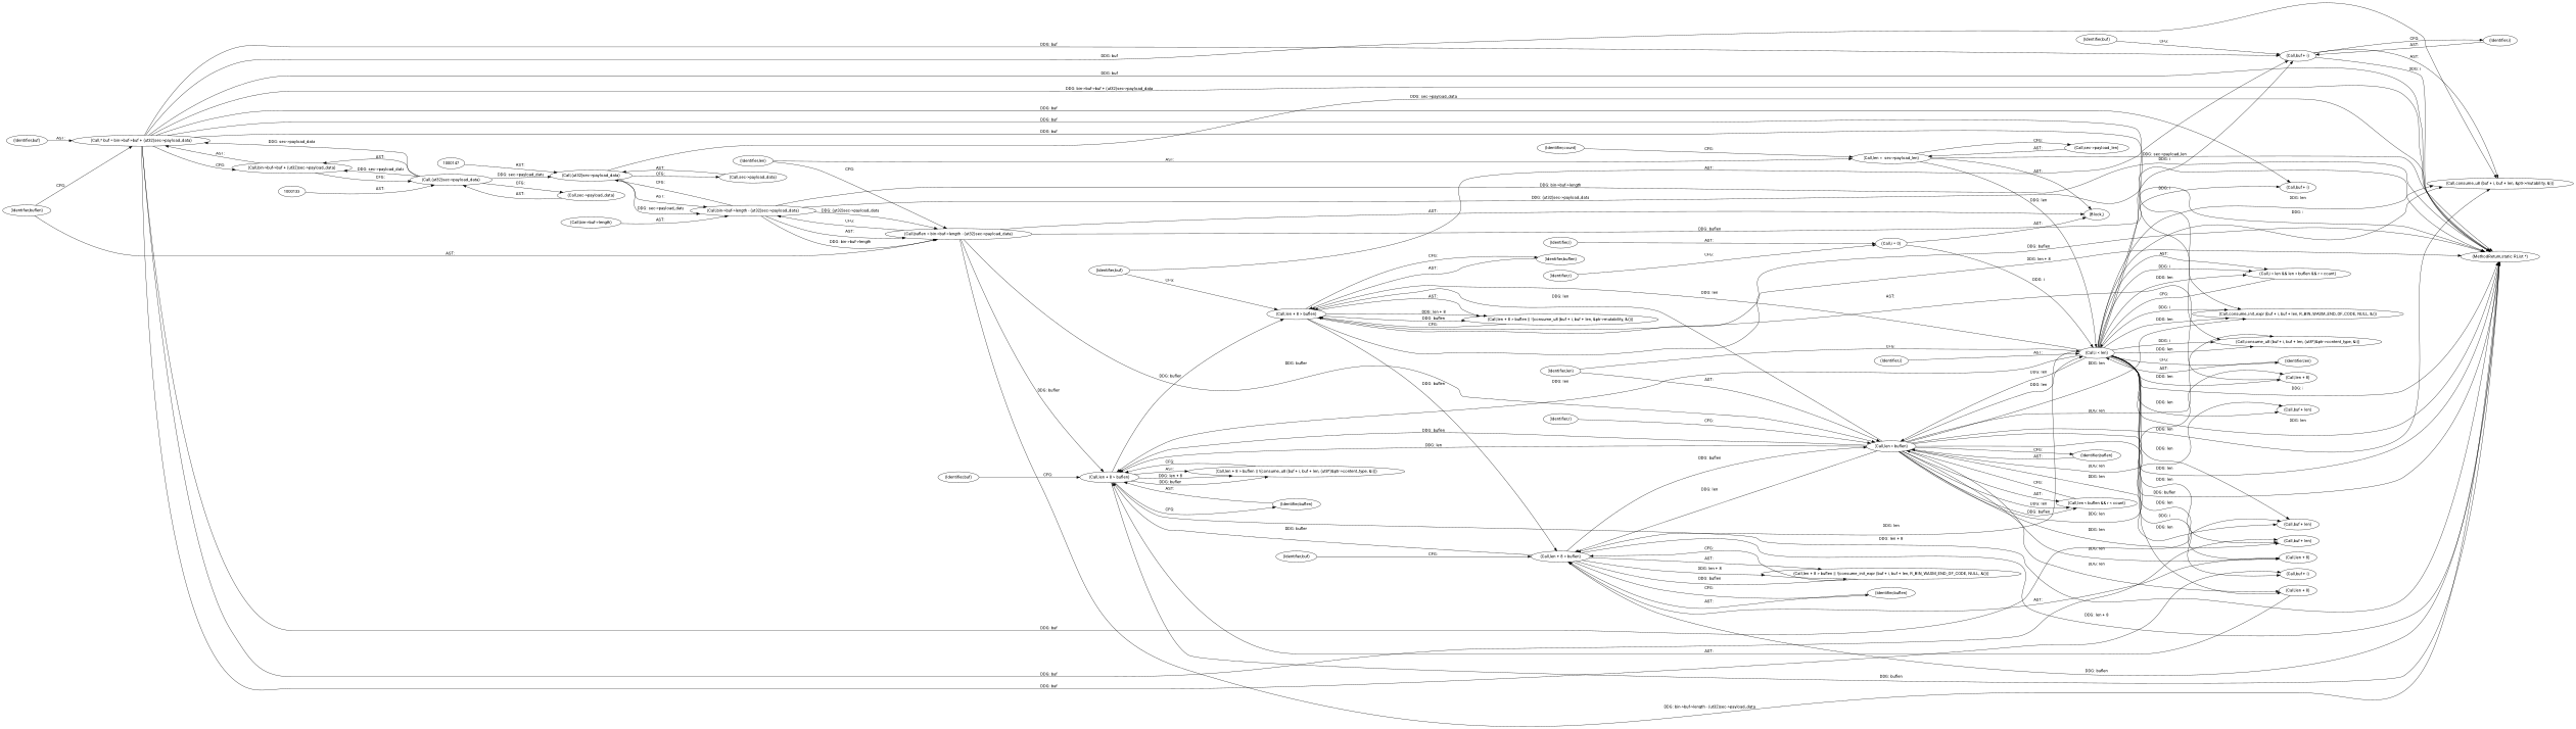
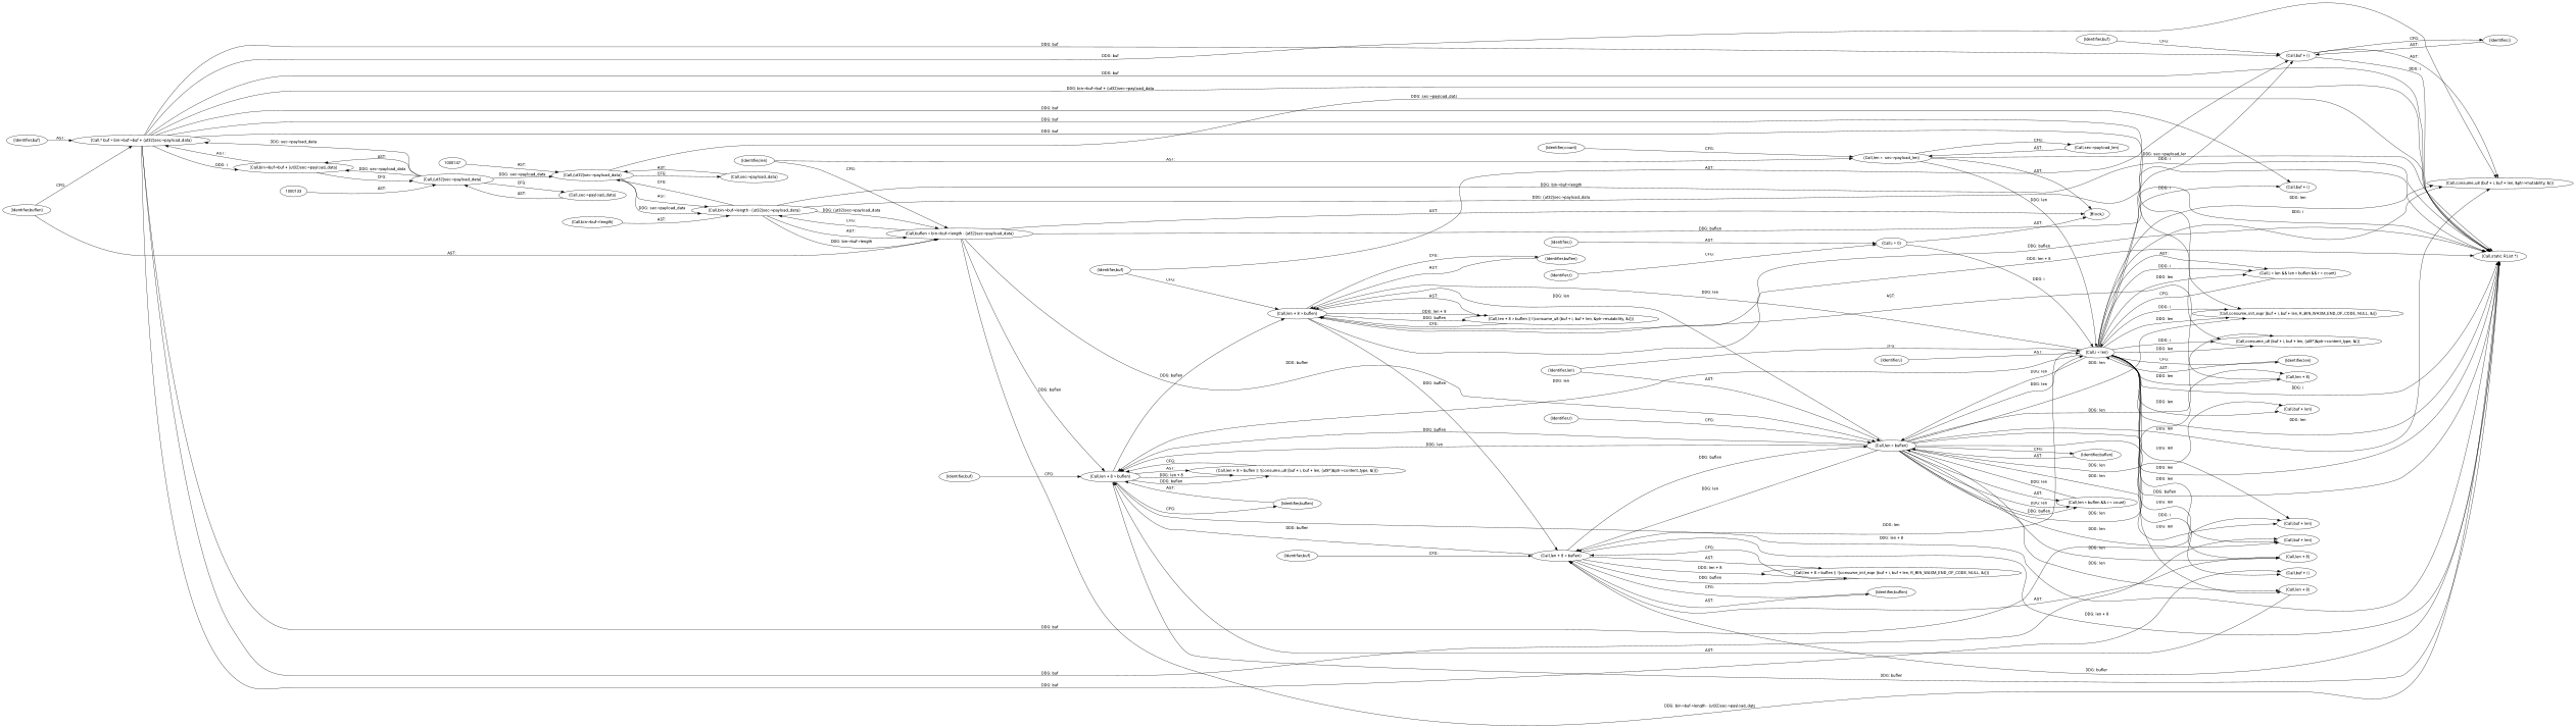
  digraph {
    fontname=Roboto
    rankdir=LR
    node [fontname=Roboto]
    edge [fontname=Roboto]
    n1 [label="(Call,buf + i)"]
    n2 [label="(Call,consume_u8 (buf + i, buf + len, &ptr->mutability, &i))"]
    n3 [label="(Identifier,i)"]
-   n4 [label="(MethodReturn,static RList *)"]
+   n4 [label="(Call,static RList *)"]
    n5 [label="(Call,* buf = bin->buf->buf + (ut32)sec->payload_data)"]
    n6 [label="(Call,buf + len)"]
    n7 [label="(Call,buf + i)"]
    n8 [label="(Call,bin->buf->buf + (ut32)sec->payload_data)"]
    n9 [label="(Call,consume_u8 (buf + i, buf + len, (ut8*)&ptr->content_type, &i))"]
    n10 [label="(Call,buf + i)"]
    n11 [label="(Call,buf + len)"]
    n12 [label="(Call,consume_init_expr (buf + i, buf + len, R_BIN_WASM_END_OF_CODE, NULL, &i))"]
    n13 [label="(Block,)"]
    n14 [label="(Call,(ut32)sec->payload_data)"]
    n15 [label="(Call,(ut32)sec->payload_data)"]
    n16 [label="(Call,sec->payload_data)"]
    n17 [label="(Call,bin->buf->length - (ut32)sec->payload_data)"]
    n18 [label="(Call,sec->payload_data)"]
    n19 [label="(Call,i < len)"]
    n20 [label="(Call,len < buflen)"]
    n21 [label="(Call,len + 8 > buflen)"]
    n22 [label="(Call,len + 8 > buflen)"]
    n23 [label="(Call,len + 8 > buflen)"]
    n24 [label="(Identifier,len)"]
    n25 [label="(Call,len + 8)"]
    n26 [label="(Call,i < len && len < buflen && r < count)"]
    n27 [label="(Call,len + 8)"]
    n28 [label="(Call,len + 8)"]
    n29 [label="(Call,buf + len)"]
    n30 [label="(Call,len < buflen && r < count)"]
    n31 [label="(Identifier,buflen)"]
    n32 [label="(Call,len + 8 > buflen || !(consume_init_expr (buf + i, buf + len, R_BIN_WASM_END_OF_CODE, NULL, &i)))"]
    n33 [label="(Identifier,buflen)"]
    n34 [label="(Identifier,buflen)"]
    n35 [label="(Call,len + 8 > buflen || !(consume_u8 (buf + i, buf + len, &ptr->mutability, &i)))"]
    n36 [label="(Identifier,buflen)"]
    n37 [label="(Call,len + 8 > buflen || !(consume_u8 (buf + i, buf + len, (ut8*)&ptr->content_type, &i)))"]
    n38 [label="(Call,i = 0)"]
    n39 [label="(Call,len =  sec->payload_len)"]
    n40 [label="(Call,sec->payload_len)"]
    n41 [label="(Call,buflen = bin->buf->length - (ut32)sec->payload_data)"]
    n42 [label="(Identifier,len)"]
    n43 [label="(Identifier,r)"]
    n44 [label="(Identifier,buflen)"]
    n45 [label="(Identifier,buf)"]
    n46 [label="(Call,bin->buf->length)"]
    n47 [label="(Identifier,buf)"]
    n48 [label="(Identifier,buf)"]
    n49 [label="(Identifier,i)"]
    n50 [label="(Identifier,len)"]
    n51 [label="(Identifier,buf)"]
    n52 [label="(Identifier,buf)"]
    n53 [label="(Identifier,i)"]
    n54 [label="(Identifier,count)"]
    n55 [label="(Identifier,r)"]
    1000133
    1000147
    n1 -> n2 [label="AST: "]
    n1 -> n3 [label="CFG: "]
    n1 -> n4 [label="DDG: i"]
    n3 -> n1 [label="AST: "]
    n5 -> n1 [label="DDG: buf"]
    n5 -> n2 [label="DDG: buf"]
    n5 -> n4 [label="DDG: bin->buf->buf + (ut32)sec->payload_data"]
    n5 -> n4 [label="DDG: buf"]
    n5 -> n6 [label="DDG: buf"]
    n5 -> n7 [label="DDG: buf"]
-   n5 -> n8 [label="CFG: "]
+   n5 -> n8 [label="DDG: i"]
    n5 -> n9 [label="DDG: buf"]
    n5 -> n10 [label="DDG: buf"]
    n5 -> n11 [label="DDG: buf"]
    n5 -> n12 [label="DDG: buf"]
    n8 -> n5 [label="AST: "]
    n8 -> n14 [label="CFG: "]
    n14 -> n5 [label="DDG: sec->payload_data"]
    n14 -> n8 [label="AST: "]
    n14 -> n8 [label="DDG: sec->payload_data"]
    n14 -> n15 [label="DDG: sec->payload_data"]
    n14 -> n16 [label="CFG: "]
    n15 -> n4 [label="DDG: sec->payload_data"]
    n15 -> n17 [label="AST: "]
    n15 -> n17 [label="DDG: sec->payload_data"]
    n15 -> n18 [label="CFG: "]
    n16 -> n14 [label="AST: "]
    n17 -> n4 [label="DDG: bin->buf->length"]
    n17 -> n4 [label="DDG: (ut32)sec->payload_data"]
    n17 -> n15 [label="CFG: "]
    n17 -> n41 [label="AST: "]
    n17 -> n41 [label="DDG: bin->buf->length"]
    n17 -> n41 [label="DDG: (ut32)sec->payload_data"]
    n18 -> n15 [label="AST: "]
    n19 -> n1 [label="DDG: i"]
    n19 -> n2 [label="DDG: i"]
    n19 -> n2 [label="DDG: len"]
    n19 -> n4 [label="DDG: i"]
    n19 -> n4 [label="DDG: len"]
    n19 -> n6 [label="DDG: len"]
    n19 -> n7 [label="DDG: i"]
    n19 -> n9 [label="DDG: i"]
    n19 -> n9 [label="DDG: len"]
    n19 -> n10 [label="DDG: i"]
    n19 -> n11 [label="DDG: len"]
    n19 -> n12 [label="DDG: i"]
    n19 -> n12 [label="DDG: len"]
    n19 -> n20 [label="DDG: len"]
    n19 -> n21 [label="DDG: len"]
    n19 -> n22 [label="DDG: len"]
    n19 -> n23 [label="DDG: len"]
    n19 -> n24 [label="CFG: "]
    n19 -> n25 [label="DDG: len"]
    n19 -> n26 [label="AST: "]
    n19 -> n26 [label="DDG: i"]
    n19 -> n26 [label="DDG: len"]
    n19 -> n27 [label="DDG: len"]
    n19 -> n28 [label="DDG: len"]
    n19 -> n29 [label="DDG: len"]
    n20 -> n2 [label="DDG: len"]
    n20 -> n4 [label="DDG: len"]
    n20 -> n4 [label="DDG: buflen"]
    n20 -> n6 [label="DDG: len"]
    n20 -> n9 [label="DDG: len"]
    n20 -> n11 [label="DDG: len"]
    n20 -> n12 [label="DDG: len"]
    n20 -> n19 [label="DDG: len"]
    n20 -> n21 [label="DDG: len"]
    n20 -> n22 [label="DDG: len"]
    n20 -> n23 [label="DDG: len"]
    n20 -> n23 [label="DDG: buflen"]
    n20 -> n25 [label="DDG: len"]
    n20 -> n27 [label="DDG: len"]
    n20 -> n28 [label="DDG: len"]
    n20 -> n29 [label="DDG: len"]
    n20 -> n30 [label="AST: "]
    n20 -> n30 [label="DDG: len"]
    n20 -> n30 [label="DDG: buflen"]
    n20 -> n31 [label="CFG: "]
    n21 -> n4 [label="DDG: len + 8"]
    n21 -> n4 [label="DDG: buflen"]
    n21 -> n20 [label="DDG: buflen"]
    n21 -> n23 [label="DDG: buflen"]
    n21 -> n32 [label="AST: "]
    n21 -> n32 [label="DDG: len + 8"]
    n21 -> n32 [label="DDG: buflen"]
    n21 -> n33 [label="CFG: "]
    n22 -> n4 [label="DDG: len + 8"]
    n22 -> n4 [label="DDG: buflen"]
    n22 -> n21 [label="DDG: buflen"]
    n22 -> n34 [label="CFG: "]
    n22 -> n35 [label="AST: "]
    n22 -> n35 [label="DDG: len + 8"]
    n22 -> n35 [label="DDG: buflen"]
    n23 -> n4 [label="DDG: buflen"]
    n23 -> n4 [label="DDG: len + 8"]
    n23 -> n22 [label="DDG: buflen"]
    n23 -> n36 [label="CFG: "]
    n23 -> n37 [label="AST: "]
    n23 -> n37 [label="DDG: len + 8"]
    n23 -> n37 [label="DDG: buflen"]
    n24 -> n19 [label="AST: "]
    n25 -> n23 [label="AST: "]
    n26 -> n19 [label="CFG: "]
    n27 -> n21 [label="AST: "]
    n28 -> n22 [label="AST: "]
-   n30 -> n20 [label="CFG: "]
+   n30 -> n20 [label="DDG: len"]
    n31 -> n20 [label="AST: "]
    n32 -> n21 [label="CFG: "]
    n33 -> n21 [label="AST: "]
    n34 -> n22 [label="AST: "]
    n35 -> n22 [label="CFG: "]
    n36 -> n23 [label="AST: "]
    n37 -> n23 [label="CFG: "]
    n38 -> n13 [label="AST: "]
    n38 -> n19 [label="DDG: i"]
    n39 -> n4 [label="DDG: sec->payload_len"]
    n39 -> n13 [label="AST: "]
    n39 -> n19 [label="DDG: len"]
    n39 -> n40 [label="CFG: "]
    n40 -> n39 [label="AST: "]
    n41 -> n4 [label="DDG: buflen"]
    n41 -> n4 [label="DDG: bin->buf->length - (ut32)sec->payload_data"]
    n41 -> n13 [label="AST: "]
    n41 -> n17 [label="CFG: "]
    n41 -> n20 [label="DDG: buflen"]
    n41 -> n23 [label="DDG: buflen"]
    n42 -> n19 [label="CFG: "]
    n42 -> n20 [label="AST: "]
    n43 -> n20 [label="CFG: "]
    n44 -> n5 [label="CFG: "]
    n44 -> n41 [label="AST: "]
    n45 -> n23 [label="CFG: "]
    n46 -> n17 [label="AST: "]
    n47 -> n1 [label="AST: "]
    n47 -> n22 [label="CFG: "]
    n48 -> n21 [label="CFG: "]
    n49 -> n19 [label="AST: "]
    n50 -> n39 [label="AST: "]
    n50 -> n41 [label="CFG: "]
    n51 -> n1 [label="CFG: "]
    n52 -> n5 [label="AST: "]
    n53 -> n38 [label="AST: "]
    n54 -> n39 [label="CFG: "]
    n55 -> n38 [label="CFG: "]
    1000133 -> n14 [label="AST: "]
    1000147 -> n15 [label="AST: "]
  }
